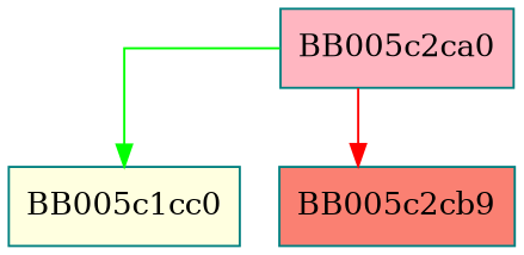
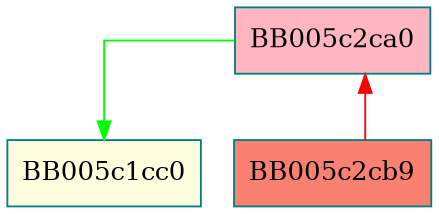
  digraph {
    splines=ortho
    node [color=teal shape=box style=filled]
    BB005c2ca0 [fillcolor=lightpink]
    n2 [fillcolor=lightyellow label=BB005c1cc0]
    BB005c2cb9 [fillcolor=salmon]
    BB005c2ca0 -> n2 [color=green]
-   BB005c2ca0 -> BB005c2cb9 [color=red]
+   BB005c2cb9 -> BB005c2ca0 [color=red]
  }
